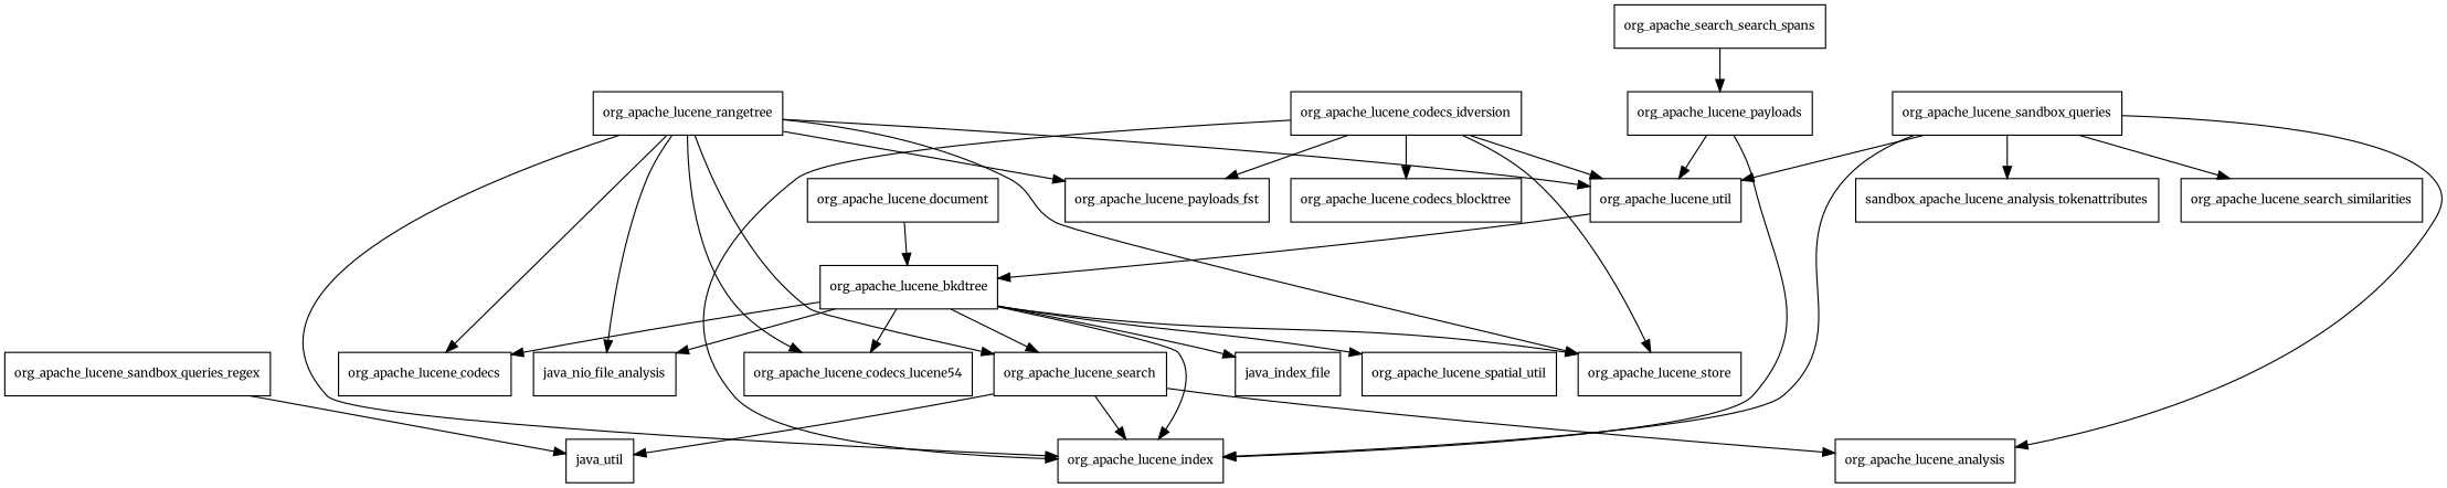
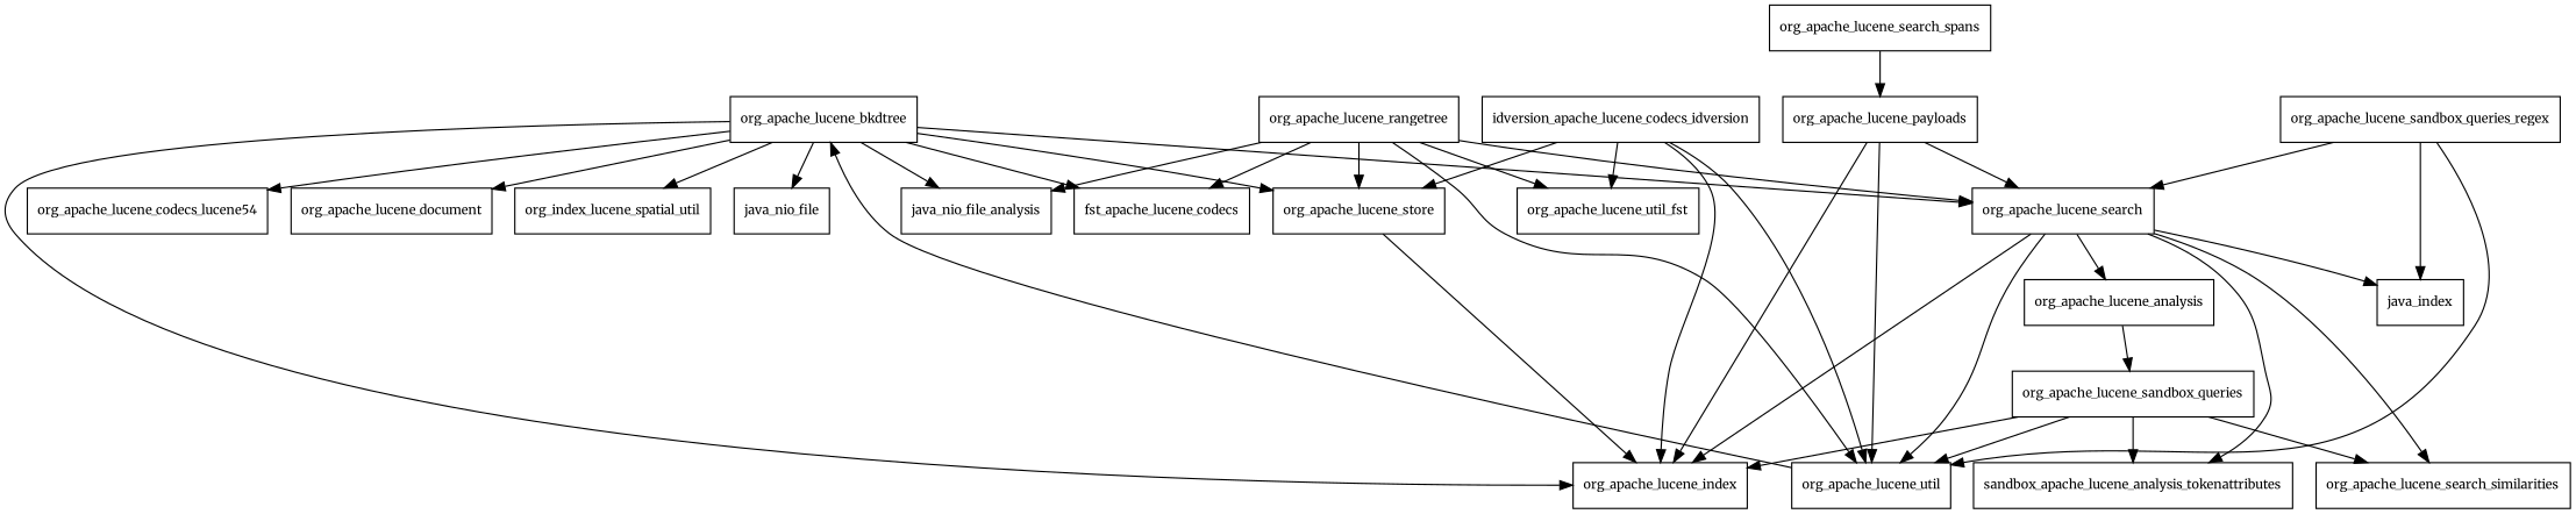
  digraph {
    fontname=Merriweather
    node [fontname=Merriweather fontsize=10.0 shape=box]
    edge [fontname=Merriweather]
    org_apache_lucene_bkdtree
-   java_nio_file [label=java_index_file]
+   java_nio_file
    n3 [label=java_nio_file_analysis]
-   org_apache_lucene_codecs
+   org_apache_lucene_codecs [label=fst_apache_lucene_codecs]
    org_apache_lucene_codecs_lucene54
    org_apache_lucene_document
    org_apache_lucene_index
    org_apache_lucene_search
-   org_apache_lucene_spatial_util
+   org_apache_lucene_spatial_util [label=org_index_lucene_spatial_util]
    org_apache_lucene_store
    org_apache_lucene_util
    org_apache_lucene_analysis
    n13 [label=sandbox_apache_lucene_analysis_tokenattributes]
    org_apache_lucene_search_similarities
-   java_util
-   org_apache_lucene_codecs_idversion
-   org_apache_lucene_codecs_blocktree
-   org_apache_lucene_util_fst [label=org_apache_lucene_payloads_fst]
+   java_util [label=java_index]
+   org_apache_lucene_codecs_idversion [label=idversion_apache_lucene_codecs_idversion]
+   org_apache_lucene_util_fst
    org_apache_lucene_payloads
-   org_apache_lucene_search_spans [label=org_apache_search_search_spans]
+   org_apache_lucene_search_spans
    org_apache_lucene_rangetree
    org_apache_lucene_sandbox_queries
    org_apache_lucene_sandbox_queries_regex
    org_apache_lucene_bkdtree -> java_nio_file
    org_apache_lucene_bkdtree -> n3
    org_apache_lucene_bkdtree -> org_apache_lucene_codecs
    org_apache_lucene_bkdtree -> org_apache_lucene_codecs_lucene54
-   org_apache_lucene_document -> org_apache_lucene_bkdtree
+   org_apache_lucene_bkdtree -> org_apache_lucene_document
    org_apache_lucene_bkdtree -> org_apache_lucene_index
    org_apache_lucene_bkdtree -> org_apache_lucene_search
    org_apache_lucene_bkdtree -> org_apache_lucene_spatial_util
    org_apache_lucene_bkdtree -> org_apache_lucene_store
    org_apache_lucene_search -> org_apache_lucene_index
+   org_apache_lucene_search -> org_apache_lucene_util
    org_apache_lucene_search -> org_apache_lucene_analysis
+   org_apache_lucene_search -> n13
+   org_apache_lucene_search -> org_apache_lucene_search_similarities
    org_apache_lucene_search -> java_util
    org_apache_lucene_util -> org_apache_lucene_bkdtree
    org_apache_lucene_codecs_idversion -> org_apache_lucene_index
    org_apache_lucene_codecs_idversion -> org_apache_lucene_store
    org_apache_lucene_codecs_idversion -> org_apache_lucene_util
-   org_apache_lucene_codecs_idversion -> org_apache_lucene_codecs_blocktree
    org_apache_lucene_codecs_idversion -> org_apache_lucene_util_fst
    org_apache_lucene_payloads -> org_apache_lucene_index
+   org_apache_lucene_payloads -> org_apache_lucene_search
    org_apache_lucene_payloads -> org_apache_lucene_util
    org_apache_lucene_search_spans -> org_apache_lucene_payloads
    org_apache_lucene_rangetree -> n3
    org_apache_lucene_rangetree -> org_apache_lucene_codecs
-   org_apache_lucene_rangetree -> org_apache_lucene_codecs_lucene54
-   org_apache_lucene_rangetree -> org_apache_lucene_index
+   org_apache_lucene_store -> org_apache_lucene_index
    org_apache_lucene_rangetree -> org_apache_lucene_search
    org_apache_lucene_rangetree -> org_apache_lucene_store
    org_apache_lucene_rangetree -> org_apache_lucene_util
    org_apache_lucene_rangetree -> org_apache_lucene_util_fst
    org_apache_lucene_sandbox_queries -> org_apache_lucene_index
    org_apache_lucene_sandbox_queries -> org_apache_lucene_util
-   org_apache_lucene_sandbox_queries -> org_apache_lucene_analysis
+   org_apache_lucene_analysis -> org_apache_lucene_sandbox_queries
    org_apache_lucene_sandbox_queries -> n13
    org_apache_lucene_sandbox_queries -> org_apache_lucene_search_similarities
+   org_apache_lucene_sandbox_queries_regex -> org_apache_lucene_search
+   org_apache_lucene_sandbox_queries_regex -> org_apache_lucene_util
    org_apache_lucene_sandbox_queries_regex -> java_util
  }
